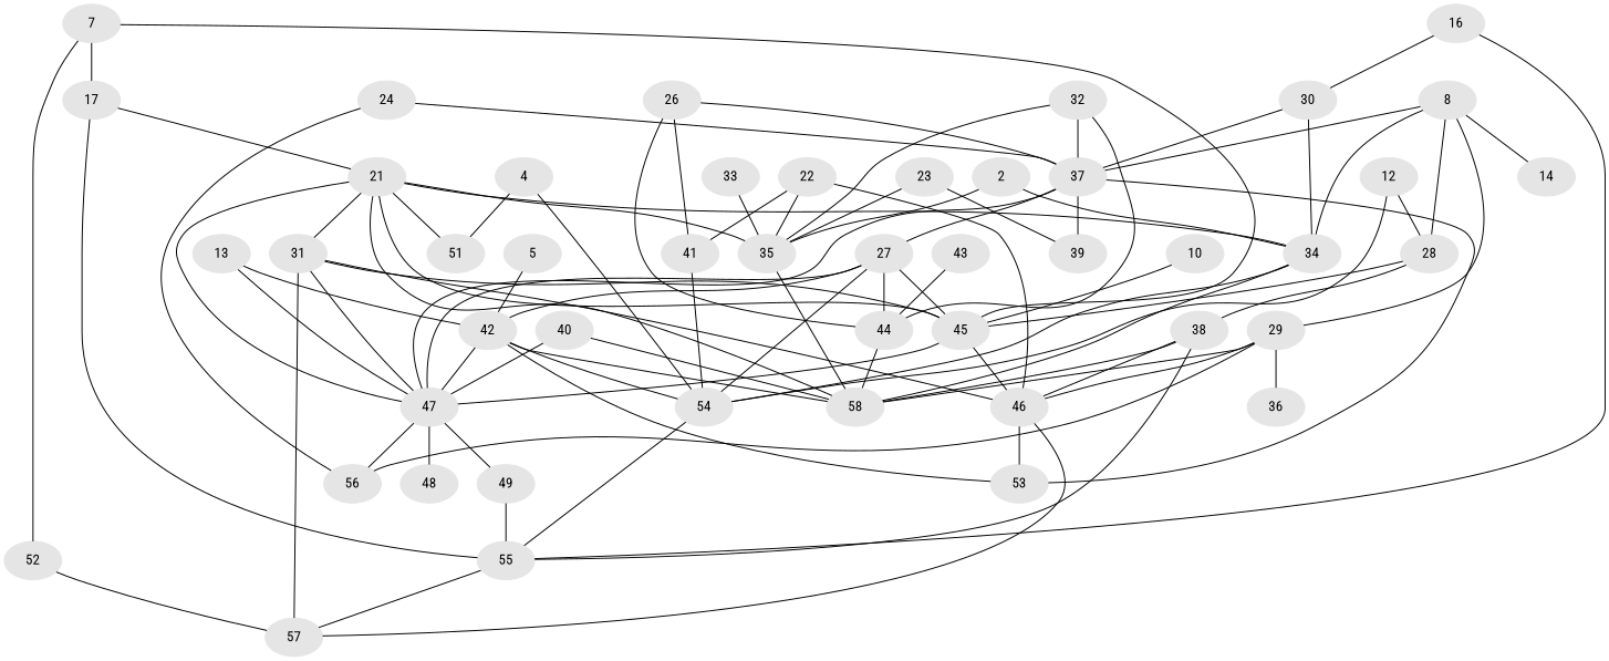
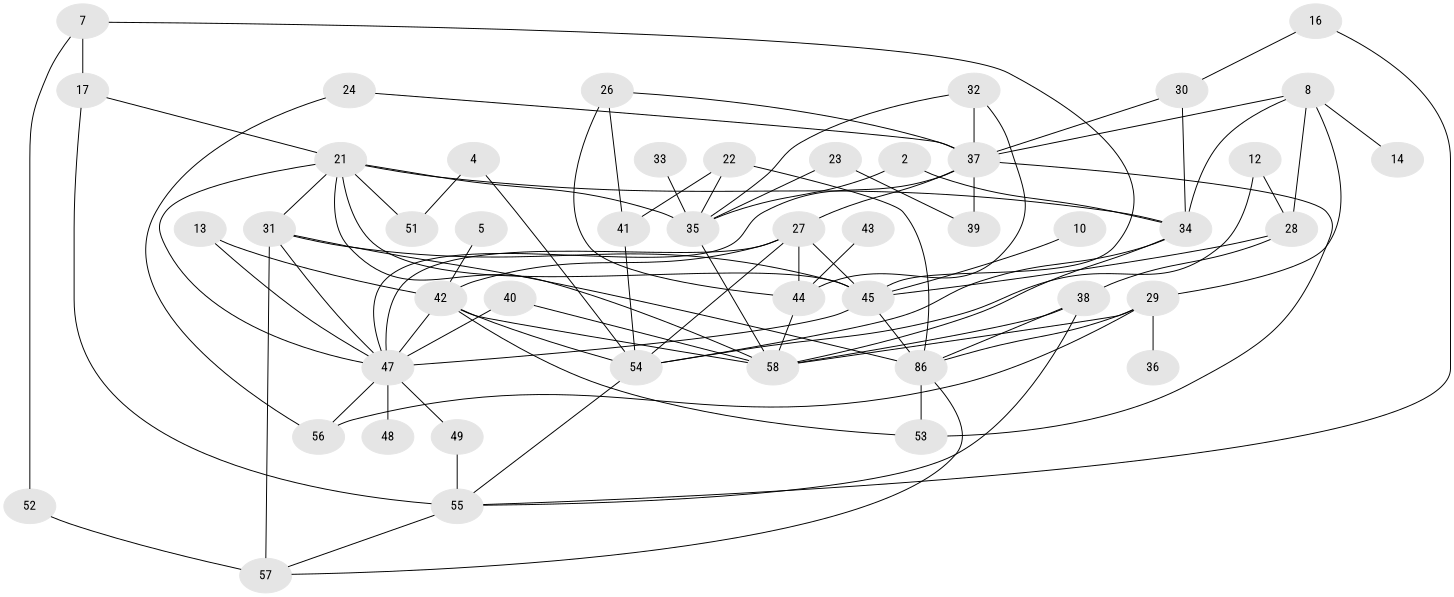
  graph {
    fontname="Roboto Condensed"
    node [color=gray90 fontname="Roboto Condensed" style=filled]
    edge [fontname="Roboto Condensed" weight=1.0]
    2
    34
    35
    54
    58
    4
    51
    55
    5
    42
    47
    53
    7
    17
    45
    52
    21
-   46
+   46 [label=86]
    57
    8
    14
    28
    29
    37
    38
    56
    36
    39
    27
    10
    12
    13
    48
    49
    16
    30
    31
    40
    22
    41
    23
    24
    26
    44
    32
    33
    43
    2 -- 34
    2 -- 35
    34 -- 54
    34 -- 58
    35 -- 58
    54 -- 55
    4 -- 54
    4 -- 51
    55 -- 57
    5 -- 42
    42 -- 54
    42 -- 58
    42 -- 47
    42 -- 53
    47 -- 56
    47 -- 48
    47 -- 49
    7 -- 17
    7 -- 45
    7 -- 52
    17 -- 55 [weight=2.0]
    17 -- 21
    45 -- 47 [weight=2.0]
    45 -- 46 [weight=2.0]
    52 -- 57
    21 -- 34
    21 -- 35
    21 -- 58
    21 -- 51
    21 -- 47
    21 -- 45
    21 -- 31
    46 -- 53
    46 -- 57
    8 -- 34
    8 -- 14
    8 -- 28
    8 -- 29
    8 -- 37
    28 -- 45
    28 -- 38
    29 -- 58
    29 -- 46
    29 -- 56
    29 -- 36
    37 -- 47
    37 -- 53
    37 -- 39
    37 -- 27 [weight=3.0]
    38 -- 58
    38 -- 55
    38 -- 46
    27 -- 54
    27 -- 42
    27 -- 47
    27 -- 45
    27 -- 44
    10 -- 45
    12 -- 54
    12 -- 28
    13 -- 42
    13 -- 47
    49 -- 55
    16 -- 55
    16 -- 30
    30 -- 34
    30 -- 37
    31 -- 47
    31 -- 45
    31 -- 46
    31 -- 57
    40 -- 58
    40 -- 47
    22 -- 35
    22 -- 46
    22 -- 41
    41 -- 54
    23 -- 35
    23 -- 39
    24 -- 37
    24 -- 56
    26 -- 37
    26 -- 41
    26 -- 44
    44 -- 58
    32 -- 35
    32 -- 37
    32 -- 44
    33 -- 35
    43 -- 44
  }
